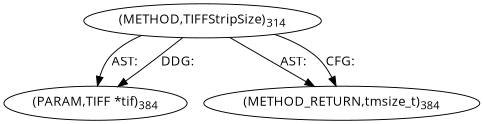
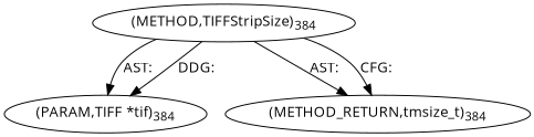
  digraph {
    fontname="Open Sans"
    node [fontname="Open Sans"]
    edge [fontname="Open Sans"]
-   n1 [label=<(METHOD,TIFFStripSize)<SUB>314</SUB>>]
+   n1 [label=<(METHOD,TIFFStripSize)<SUB>384</SUB>>]
    n2 [label=<(PARAM,TIFF *tif)<SUB>384</SUB>>]
    n3 [label=<(METHOD_RETURN,tmsize_t)<SUB>384</SUB>>]
    n1 -> n2 [label="AST: "]
    n1 -> n2 [label="DDG: "]
    n1 -> n3 [label="AST: "]
    n1 -> n3 [label="CFG: "]
  }
